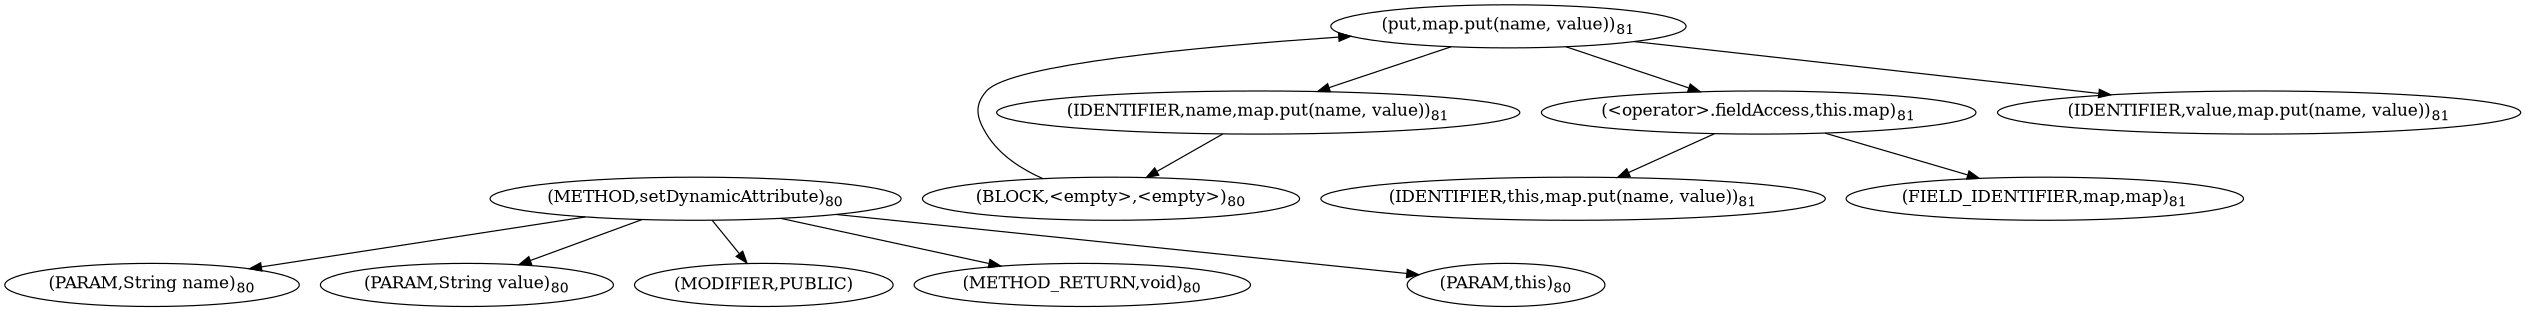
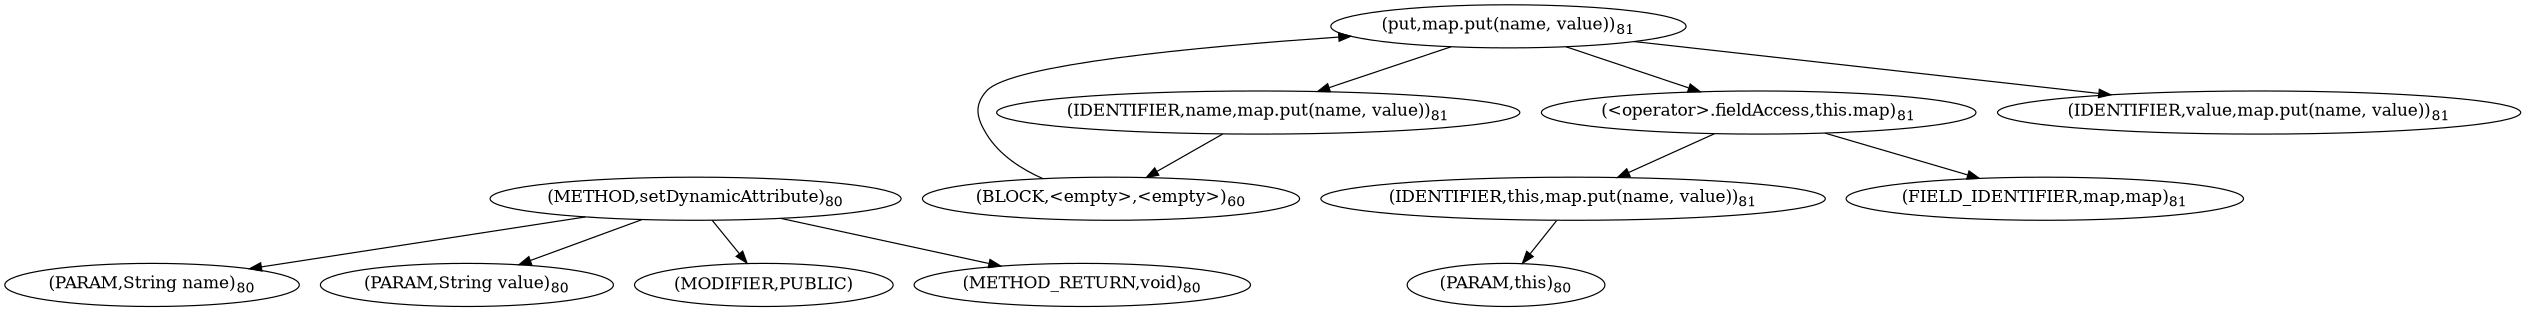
  digraph {
    n1 [label=<(METHOD,setDynamicAttribute)<SUB>80</SUB>>]
    n2 [label=<(PARAM,this)<SUB>80</SUB>>]
    n3 [label=<(PARAM,String name)<SUB>80</SUB>>]
    n4 [label=<(PARAM,String value)<SUB>80</SUB>>]
    n5 [label=<(MODIFIER,PUBLIC)>]
    n6 [label=<(METHOD_RETURN,void)<SUB>80</SUB>>]
-   n7 [label=<(BLOCK,&lt;empty&gt;,&lt;empty&gt;)<SUB>80</SUB>>]
+   n7 [label=<(BLOCK,&lt;empty&gt;,&lt;empty&gt;)<SUB>60</SUB>>]
    n8 [label=<(put,map.put(name, value))<SUB>81</SUB>>]
    n9 [label=<(&lt;operator&gt;.fieldAccess,this.map)<SUB>81</SUB>>]
    n10 [label=<(IDENTIFIER,name,map.put(name, value))<SUB>81</SUB>>]
    n11 [label=<(IDENTIFIER,value,map.put(name, value))<SUB>81</SUB>>]
    n12 [label=<(IDENTIFIER,this,map.put(name, value))<SUB>81</SUB>>]
    n13 [label=<(FIELD_IDENTIFIER,map,map)<SUB>81</SUB>>]
-   n1 -> n2
+   n12 -> n2
    n1 -> n3
    n1 -> n4
    n1 -> n5
    n1 -> n6
    n7 -> n8
    n8 -> n9
    n8 -> n10
    n8 -> n11
    n9 -> n12
    n9 -> n13
    n10 -> n7
  }
